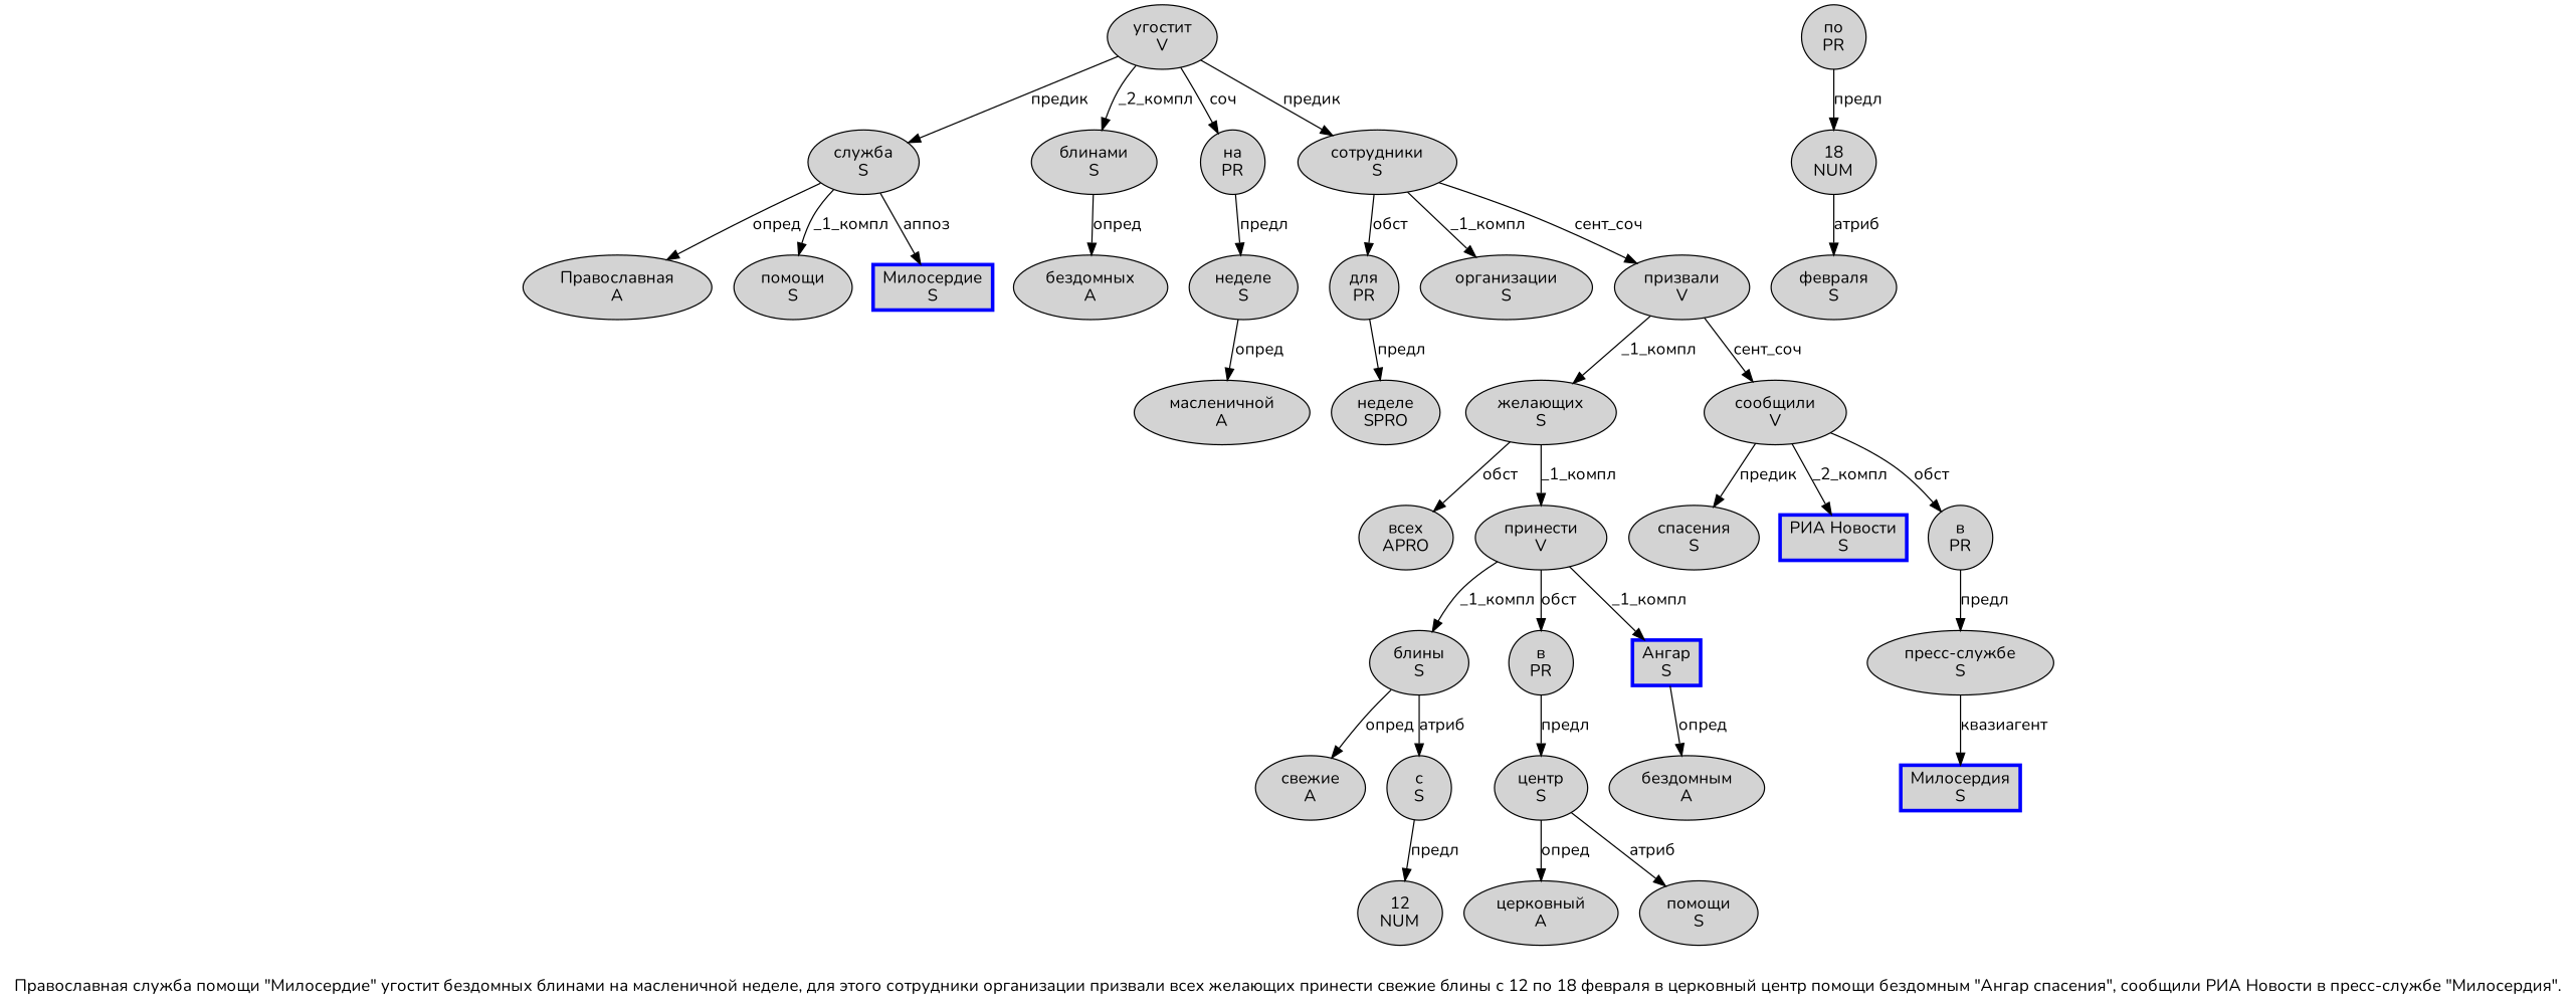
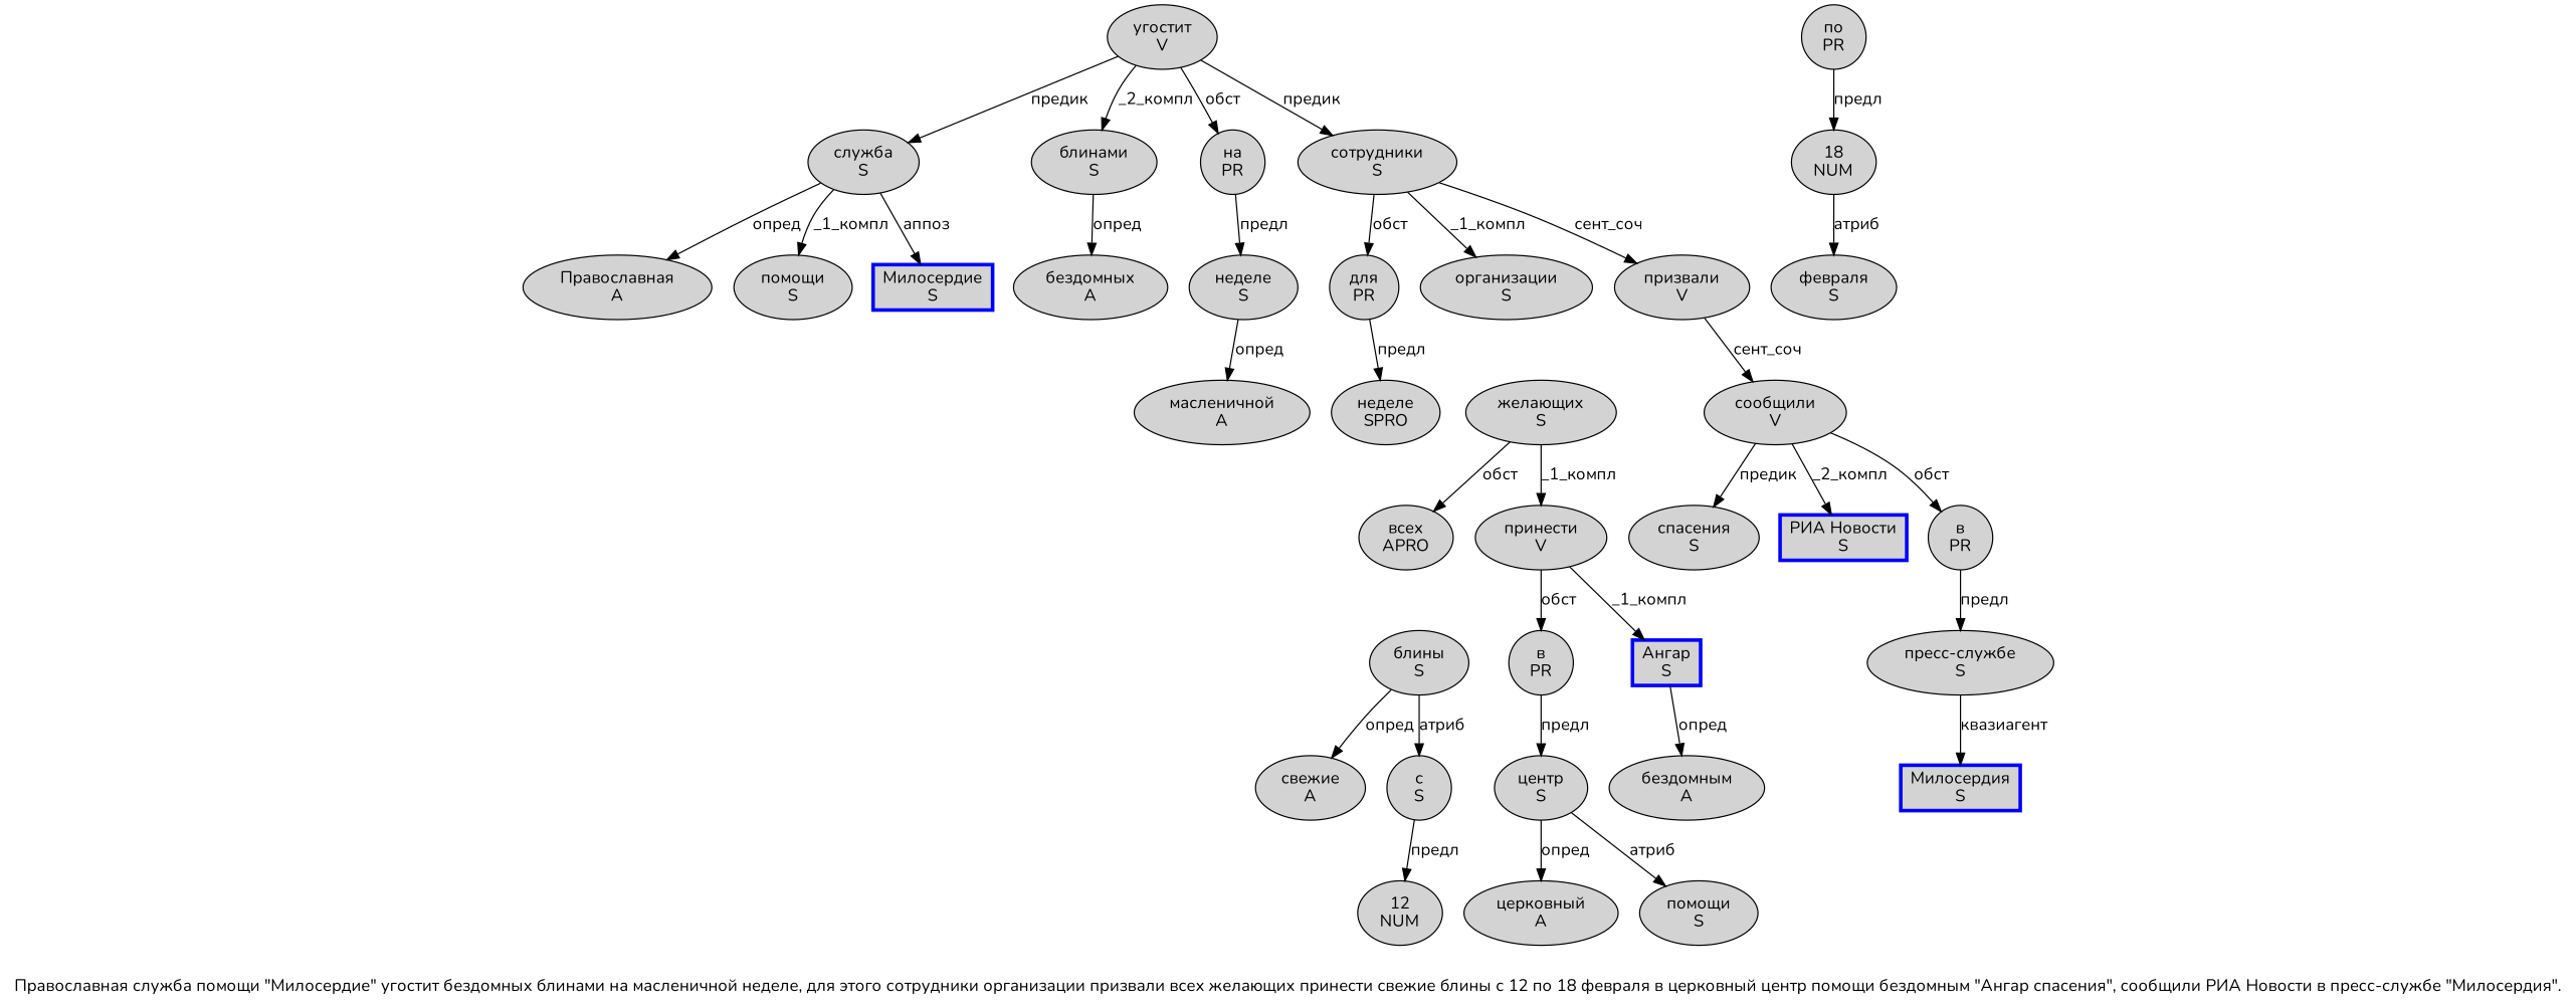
  digraph {
    fontname=Nunito
    label="Православная служба помощи \"Милосердие\" угостит бездомных блинами на масленичной неделе, для этого сотрудники организации призвали всех желающих принести свежие блины с 12 по 18 февраля в церковный центр помощи бездомным \"Ангар спасения\", сообщили РИА Новости в пресс-службе \"Милосердия\"."
    node [fillcolor=lightgray fontname=Nunito penwidth=1 shape=ellipse style=filled]
    edge [fontname=Nunito]
    n1 [label="Православная\nA"]
    n2 [label="служба\nS"]
    n3 [label="помощи\nS"]
    n4 [color=blue label="Милосердие\nS" penwidth=3 shape=box]
    n5 [label="угостит\nV"]
    n6 [label="блинами\nS"]
    n7 [label="на\nPR"]
    n8 [label="сотрудники\nS"]
    n9 [label="бездомных\nA"]
    n10 [label="неделе\nS"]
    n11 [label="для\nPR"]
    n12 [label="организации\nS"]
    n13 [label="призвали\nV"]
    n14 [label="масленичной\nA"]
    n15 [label="неделе\nSPRO"]
    n16 [label="желающих\nS"]
    n17 [label="сообщили\nV"]
    n18 [label="всех\nAPRO"]
    n19 [label="принести\nV"]
    n20 [label="спасения\nS"]
    n21 [color=blue label="РИА Новости\nS" penwidth=3 shape=box]
    n22 [label="в\nPR"]
    n23 [label="блины\nS"]
    n24 [label="в\nPR"]
    n25 [color=blue label="Ангар\nS" penwidth=3 shape=box]
    n26 [label="свежие\nA"]
    n27 [label="с\nS"]
    n28 [label="центр\nS"]
    n29 [label="бездомным\nA"]
    n30 [label="12\nNUM"]
    n31 [label="по\nPR"]
    n32 [label="18\nNUM"]
    n33 [label="февраля\nS"]
    n34 [label="церковный\nA"]
    n35 [label="помощи\nS"]
    n36 [label="пресс-службе\nS"]
    n37 [color=blue label="Милосердия\nS" penwidth=3 shape=box]
    n2 -> n1 [label="опред"]
    n2 -> n3 [label="_1_компл"]
    n2 -> n4 [label="аппоз"]
    n5 -> n2 [label="предик"]
    n5 -> n6 [label="_2_компл"]
-   n5 -> n7 [label="соч"]
+   n5 -> n7 [label="обст"]
    n5 -> n8 [label="предик"]
    n6 -> n9 [label="опред"]
    n7 -> n10 [label="предл"]
    n8 -> n11 [label="обст"]
    n8 -> n12 [label="_1_компл"]
    n8 -> n13 [label="сент_соч"]
    n10 -> n14 [label="опред"]
    n11 -> n15 [label="предл"]
-   n13 -> n16 [label="_1_компл"]
    n13 -> n17 [label="сент_соч"]
    n16 -> n18 [label="обст"]
    n16 -> n19 [label="_1_компл"]
    n17 -> n20 [label="предик"]
    n17 -> n21 [label="_2_компл"]
    n17 -> n22 [label="обст"]
-   n19 -> n23 [label="_1_компл"]
    n19 -> n24 [label="обст"]
    n19 -> n25 [label="_1_компл"]
    n22 -> n36 [label="предл"]
    n23 -> n26 [label="опред"]
    n23 -> n27 [label="атриб"]
    n24 -> n28 [label="предл"]
    n25 -> n29 [label="опред"]
    n27 -> n30 [label="предл"]
    n28 -> n34 [label="опред"]
    n28 -> n35 [label="атриб"]
    n31 -> n32 [label="предл"]
    n32 -> n33 [label="атриб"]
    n36 -> n37 [label="квазиагент"]
  }
